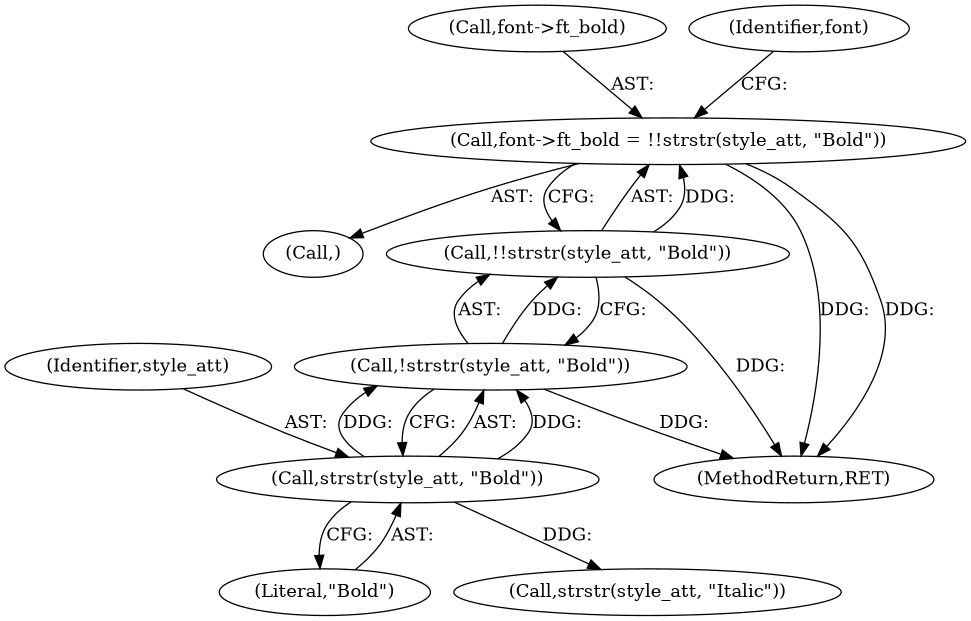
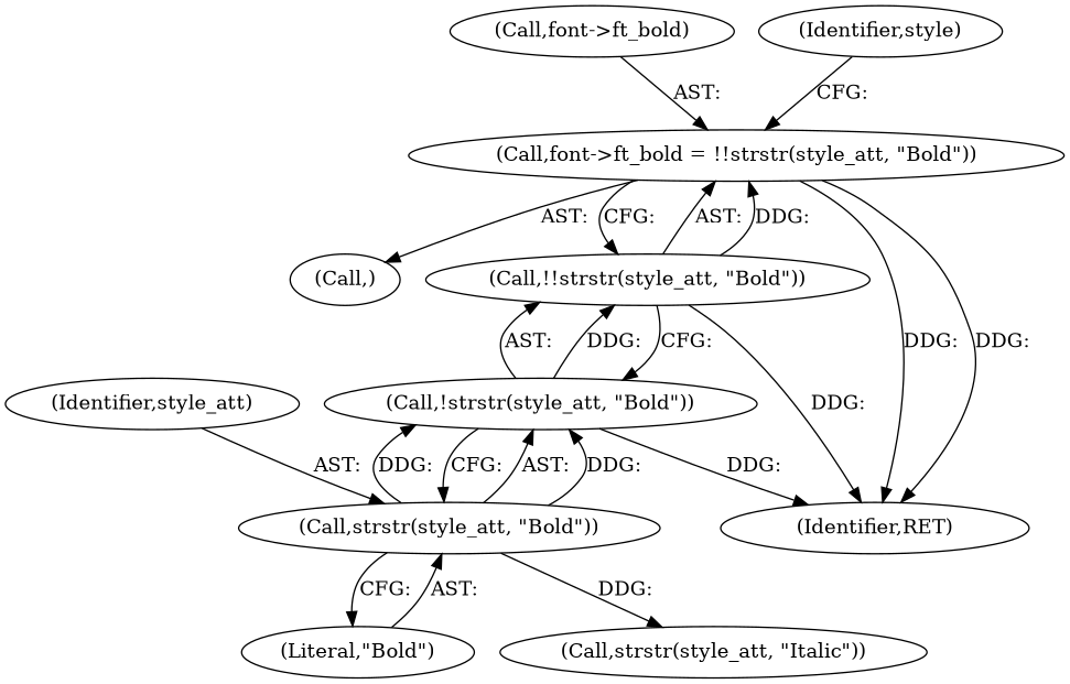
  digraph {
    n1 [label="(Call,font->ft_bold = !!strstr(style_att, \"Bold\"))"]
    n2 [label="(Call,!!strstr(style_att, \"Bold\"))"]
    n3 [label="(Call,)"]
-   n4 [label="(MethodReturn,RET)"]
+   n4 [label="(Identifier,RET)"]
    n5 [label="(Call,!strstr(style_att, \"Bold\"))"]
    n6 [label="(Call,strstr(style_att, \"Bold\"))"]
    n7 [label="(Literal,\"Bold\")"]
    n8 [label="(Call,strstr(style_att, \"Italic\"))"]
    n9 [label="(Call,font->ft_bold)"]
    n10 [label="(Identifier,style_att)"]
-   n11 [label="(Identifier,font)"]
+   n11 [label="(Identifier,style)"]
    n1 -> n2 [label="CFG: "]
    n1 -> n3 [label="AST: "]
    n1 -> n4 [label="DDG: "]
    n1 -> n4 [label="DDG: "]
    n2 -> n1 [label="AST: "]
    n2 -> n1 [label="DDG: "]
    n2 -> n4 [label="DDG: "]
    n2 -> n5 [label="CFG: "]
    n5 -> n2 [label="AST: "]
    n5 -> n2 [label="DDG: "]
    n5 -> n4 [label="DDG: "]
    n5 -> n6 [label="CFG: "]
    n6 -> n5 [label="AST: "]
    n6 -> n5 [label="DDG: "]
    n6 -> n5 [label="DDG: "]
    n6 -> n7 [label="CFG: "]
    n6 -> n8 [label="DDG: "]
    n7 -> n6 [label="AST: "]
    n9 -> n1 [label="AST: "]
    n10 -> n6 [label="AST: "]
    n11 -> n1 [label="CFG: "]
  }
